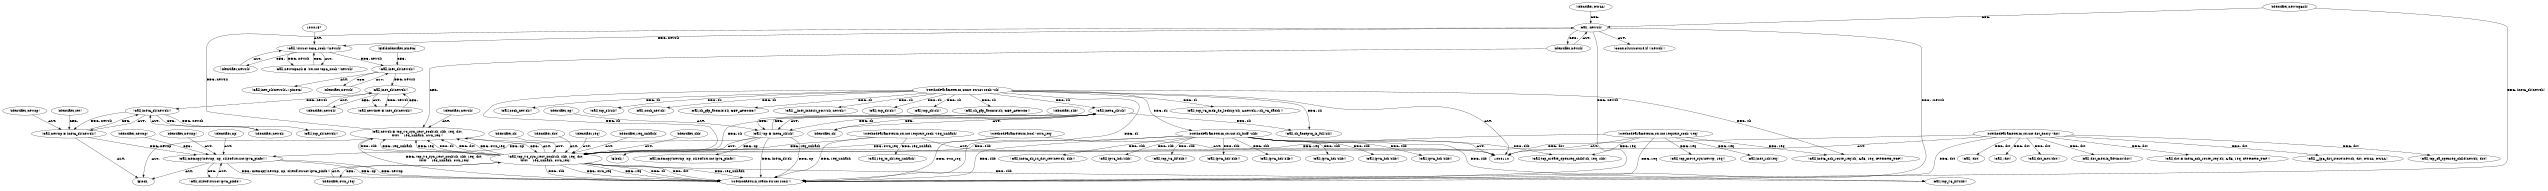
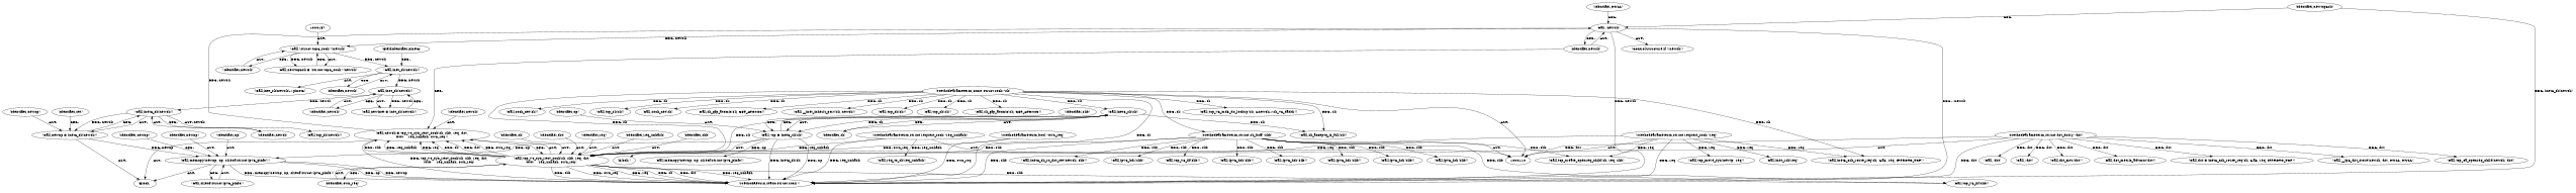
  digraph {
    n1 [label="(Call,memcpy(newnp, np, sizeof(struct ipv6_pinfo)))"]
    n2 [label="(MethodReturn,static struct sock *)"]
    n3 [label="(Block,)"]
    n4 [label="(Call,sizeof(struct ipv6_pinfo))"]
    n5 [label="(Call,newnp = inet6_sk(newsk))"]
    n6 [label="(Call,inet6_sk(newsk))"]
    n7 [label="(Identifier,newsk)"]
    n8 [label="(Call,tcp_sk(newsk))"]
    n9 [label="(Call,inet_sk(newsk))"]
    n10 [label="(Identifier,newsk)"]
    n11 [label="(Call,newinet = inet_sk(newsk))"]
    n12 [label="(Call,inet_sk(newsk))"]
    n13 [label="(Call,inet_sk(newsk)->pinet6)"]
    n14 [label="(Identifier,newsk)"]
    n15 [label="(Call,(struct tcp6_sock *)newsk)"]
    n16 [label="(Identifier,newsk)"]
    n17 [label="(Call,newtcp6sk = (struct tcp6_sock *)newsk)"]
    n18 [label="(Call,!newsk)"]
    n19 [label="(Identifier,newsk)"]
    n20 [label="(ControlStructure,if (!newsk))"]
    n21 [label="(Call,newsk = tcp_v4_syn_recv_sock(sk, skb, req, dst,\n\t\t\t\t\t     req_unhash, own_req))"]
    n22 [label="(Call,tcp_v4_syn_recv_sock(sk, skb, req, dst,\n\t\t\t\t\t     req_unhash, own_req))"]
    n23 [label="(Identifier,own_req)"]
    n24 [label="(Call,tcp_v6_iif(skb))"]
    n25 [label="(Call,inet6_sk(sk))"]
    n26 [label="(Call,*np = inet6_sk(sk))"]
    n27 [label="(Identifier,sk)"]
    n28 [label="(Call,sk_acceptq_is_full(sk))"]
    n29 [label="(Block,)"]
    n30 [label="(Call,memcpy(newnp, np, sizeof(struct ipv6_pinfo)))"]
    n31 [label="(MethodParameterIn,const struct sock *sk)"]
    n32 [label="(Call,tcp_v6_md5_do_lookup(sk, &newsk->sk_v6_daddr))"]
    n33 [label="(Call,inet6_csk_route_req(sk, &fl6, req, IPPROTO_TCP))"]
    n34 [label="(Call,sock_net(sk))"]
    n35 [label="(Call,tcp_sk(sk))"]
    n36 [label="(Call,sock_net(sk))"]
    n37 [label="(Call,sk_gfp_atomic(sk, GFP_ATOMIC))"]
    n38 [label="(Call,__inet_inherit_port(sk, newsk))"]
    n39 [label="(Call,tcp_sk(sk))"]
    n40 [label="(Call,tcp_sk(sk))"]
    n41 [label="(Call,sk_gfp_atomic(sk, GFP_ATOMIC))"]
    1000110
    n43 [label="(MethodParameterIn,struct sk_buff *skb)"]
    n44 [label="(Call,tcp_create_openreq_child(sk, req, skb))"]
    n45 [label="(Call,ipv6_hdr(skb))"]
    n46 [label="(Call,ipv6_hdr(skb))"]
    n47 [label="(Call,ipv6_hdr(skb))"]
    n48 [label="(Call,ipv6_hdr(skb))"]
    n49 [label="(Call,inet6_sk_rx_dst_set(newsk, skb))"]
    n50 [label="(Call,ipv6_hdr(skb))"]
    n51 [label="(Call,tcp_v6_iif(skb))"]
    n52 [label="(Call,ipv6_hdr(skb))"]
    n53 [label="(MethodParameterIn,struct request_sock *req)"]
    n54 [label="(Call,inet_rsk(req))"]
    n55 [label="(Call,tcp_move_syn(newtp, req))"]
    n56 [label="(MethodParameterIn,struct dst_entry *dst)"]
    n57 [label="(Call,__ip6_dst_store(newsk, dst, NULL, NULL))"]
    n58 [label="(Call,tcp_ca_openreq_child(newsk, dst))"]
    n59 [label="(Call,!dst)"]
    n60 [label="(Call,!dst)"]
    n61 [label="(Call,dst_mtu(dst))"]
    n62 [label="(Call,dst_metric_advmss(dst))"]
    n63 [label="(Call,dst = inet6_csk_route_req(sk, &fl6, req, IPPROTO_TCP))"]
    n64 [label="(MethodParameterIn,struct request_sock *req_unhash)"]
    n65 [label="(Call,req_to_sk(req_unhash))"]
    n66 [label="(MethodParameterIn,bool *own_req)"]
    n67 [label="(Identifier,NULL)"]
    n68 [label="(Identifier,sk)"]
    n69 [label="(Identifier,np)"]
    n70 [label="(Identifier,dst)"]
    n71 [label="(FieldIdentifier,pinet6)"]
    n72 [label="(Identifier,skb)"]
    n73 [label="(Identifier,newnp)"]
    n74 [label="(Identifier,set)"]
    n75 [label="(Identifier,req)"]
    n76 [label="(Identifier,newnp)"]
    n77 [label="(Identifier,newnp)"]
    n78 [label="(Identifier,newtcp6sk)"]
    n79 [label="(Identifier,newsk)"]
    n80 [label="(Identifier,np)"]
    n81 [label="(Identifier,req_unhash)"]
    n82 [label="(Identifier,skb)"]
    1000157
    n1 -> n2 [label="DDG: np"]
    n1 -> n2 [label="DDG: newnp"]
    n1 -> n2 [label="DDG: memcpy(newnp, np, sizeof(struct ipv6_pinfo))"]
    n1 -> n3 [label="AST: "]
    n1 -> n4 [label="CFG: "]
    n4 -> n1 [label="AST: "]
    n5 -> n1 [label="DDG: newnp"]
    n5 -> n3 [label="AST: "]
    n5 -> n6 [label="CFG: "]
    n6 -> n5 [label="AST: "]
    n6 -> n5 [label="DDG: newsk"]
    n6 -> n7 [label="CFG: "]
-   n6 -> n8 [label="DDG: newsk"]
+   n6 -> n8 [label="AST: newsk"]
    n7 -> n6 [label="AST: "]
    n9 -> n6 [label="DDG: newsk"]
    n9 -> n10 [label="CFG: "]
    n9 -> n11 [label="AST: "]
    n9 -> n11 [label="DDG: newsk"]
    n10 -> n9 [label="AST: "]
    n11 -> n9 [label="CFG: "]
    n12 -> n9 [label="DDG: newsk"]
    n12 -> n13 [label="AST: "]
    n12 -> n14 [label="CFG: "]
    n14 -> n12 [label="AST: "]
    n15 -> n12 [label="DDG: newsk"]
    n15 -> n16 [label="CFG: "]
    n15 -> n17 [label="AST: "]
    n15 -> n17 [label="DDG: newsk"]
    n16 -> n15 [label="AST: "]
    n17 -> n15 [label="CFG: "]
    n18 -> n2 [label="DDG: newsk"]
    n18 -> n2 [label="DDG: !newsk"]
    n18 -> n15 [label="DDG: newsk"]
    n18 -> n19 [label="CFG: "]
    n18 -> n20 [label="AST: "]
    n19 -> n18 [label="AST: "]
    n19 -> n21 [label="CFG: "]
    n21 -> n2 [label="DDG: tcp_v4_syn_recv_sock(sk, skb, req, dst,\n\t\t\t\t\t     req_unhash, own_req)"]
    n21 -> n3 [label="AST: "]
    n21 -> n18 [label="DDG: newsk"]
    n21 -> n22 [label="CFG: "]
    n22 -> n2 [label="DDG: skb"]
    n22 -> n2 [label="DDG: own_req"]
    n22 -> n2 [label="DDG: req"]
    n22 -> n2 [label="DDG: sk"]
    n22 -> n2 [label="DDG: dst"]
    n22 -> n2 [label="DDG: req_unhash"]
    n22 -> n21 [label="AST: "]
    n22 -> n21 [label="DDG: skb"]
    n22 -> n21 [label="DDG: req_unhash"]
    n22 -> n21 [label="DDG: req"]
    n22 -> n21 [label="DDG: sk"]
    n22 -> n21 [label="DDG: dst"]
    n22 -> n21 [label="DDG: own_req"]
    n22 -> n23 [label="CFG: "]
    n22 -> n24 [label="DDG: skb"]
    n23 -> n22 [label="AST: "]
    n25 -> n22 [label="DDG: sk"]
    n25 -> n26 [label="AST: "]
    n25 -> n26 [label="DDG: sk"]
    n25 -> n27 [label="CFG: "]
    n25 -> n28 [label="DDG: sk"]
    n26 -> n1 [label="DDG: np"]
    n26 -> n2 [label="DDG: inet6_sk(sk)"]
    n26 -> n2 [label="DDG: np"]
    n26 -> n25 [label="CFG: "]
    n26 -> n29 [label="AST: "]
    n26 -> n30 [label="DDG: np"]
    n27 -> n25 [label="AST: "]
    n31 -> n2 [label="DDG: sk"]
    n31 -> n22 [label="DDG: sk"]
    n31 -> n25 [label="DDG: sk"]
    n31 -> n28 [label="DDG: sk"]
    n31 -> n32 [label="DDG: sk"]
    n31 -> n33 [label="DDG: sk"]
    n31 -> n34 [label="DDG: sk"]
    n31 -> n35 [label="DDG: sk"]
    n31 -> n36 [label="DDG: sk"]
    n31 -> n37 [label="DDG: sk"]
    n31 -> n38 [label="DDG: sk"]
    n31 -> n39 [label="DDG: sk"]
    n31 -> n40 [label="DDG: sk"]
    n31 -> n41 [label="DDG: sk"]
    n31 -> 1000110 [label="AST: "]
    n31 -> n43 [label="DDG: sk"]
    n43 -> n2 [label="DDG: skb"]
    n43 -> n22 [label="DDG: skb"]
    n43 -> n24 [label="DDG: skb"]
    n43 -> 1000110 [label="AST: "]
    n43 -> n44 [label="DDG: skb"]
    n43 -> n45 [label="DDG: skb"]
    n43 -> n46 [label="DDG: skb"]
    n43 -> n47 [label="DDG: skb"]
    n43 -> n48 [label="DDG: skb"]
    n43 -> n49 [label="DDG: skb"]
    n43 -> n50 [label="DDG: skb"]
    n43 -> n51 [label="DDG: skb"]
    n43 -> n52 [label="DDG: skb"]
    n53 -> n2 [label="DDG: req"]
    n53 -> n22 [label="DDG: req"]
    n53 -> n33 [label="DDG: req"]
    n53 -> 1000110 [label="AST: "]
    n53 -> n44 [label="DDG: req"]
    n53 -> n54 [label="DDG: req"]
    n53 -> n55 [label="DDG: req"]
    n56 -> n2 [label="DDG: dst"]
    n56 -> n22 [label="DDG: dst"]
    n56 -> 1000110 [label="AST: "]
    n56 -> n57 [label="DDG: dst"]
    n56 -> n58 [label="DDG: dst"]
    n56 -> n59 [label="DDG: dst"]
    n56 -> n60 [label="DDG: dst"]
    n56 -> n61 [label="DDG: dst"]
    n56 -> n62 [label="DDG: dst"]
    n56 -> n63 [label="DDG: dst"]
    n64 -> n2 [label="DDG: req_unhash"]
    n64 -> n22 [label="DDG: req_unhash"]
    n64 -> 1000110 [label="AST: "]
    n64 -> n65 [label="DDG: req_unhash"]
    n66 -> n2 [label="DDG: own_req"]
    n66 -> n22 [label="DDG: own_req"]
-   n66 -> 1000110 [label="AST: "]
    n67 -> n18 [label="CFG: "]
    n68 -> n22 [label="AST: "]
    n69 -> n1 [label="AST: "]
    n70 -> n22 [label="AST: "]
    n71 -> n12 [label="CFG: "]
    n72 -> n26 [label="CFG: "]
    n73 -> n5 [label="AST: "]
    n74 -> n5 [label="CFG: "]
    n75 -> n22 [label="AST: "]
    n76 -> n1 [label="CFG: "]
    n77 -> n1 [label="AST: "]
    n78 -> n2 [label="DDG: inet6_sk(newsk)"]
    n78 -> n18 [label="CFG: "]
    n79 -> n21 [label="AST: "]
    n80 -> n26 [label="AST: "]
    n81 -> n22 [label="AST: "]
    n82 -> n22 [label="AST: "]
    1000157 -> n15 [label="AST: "]
  }
